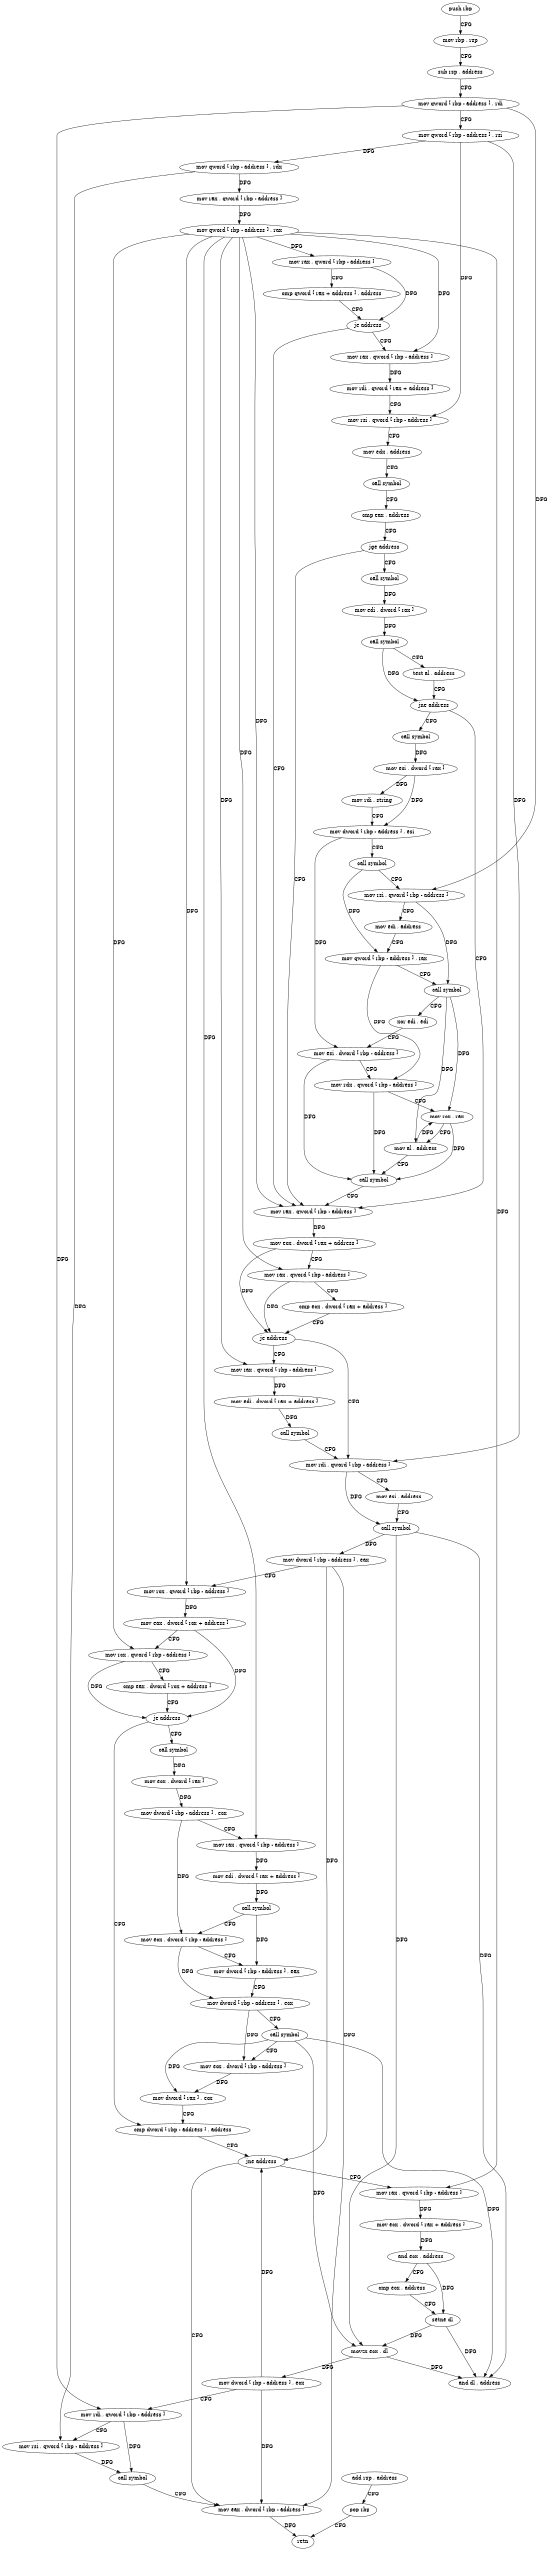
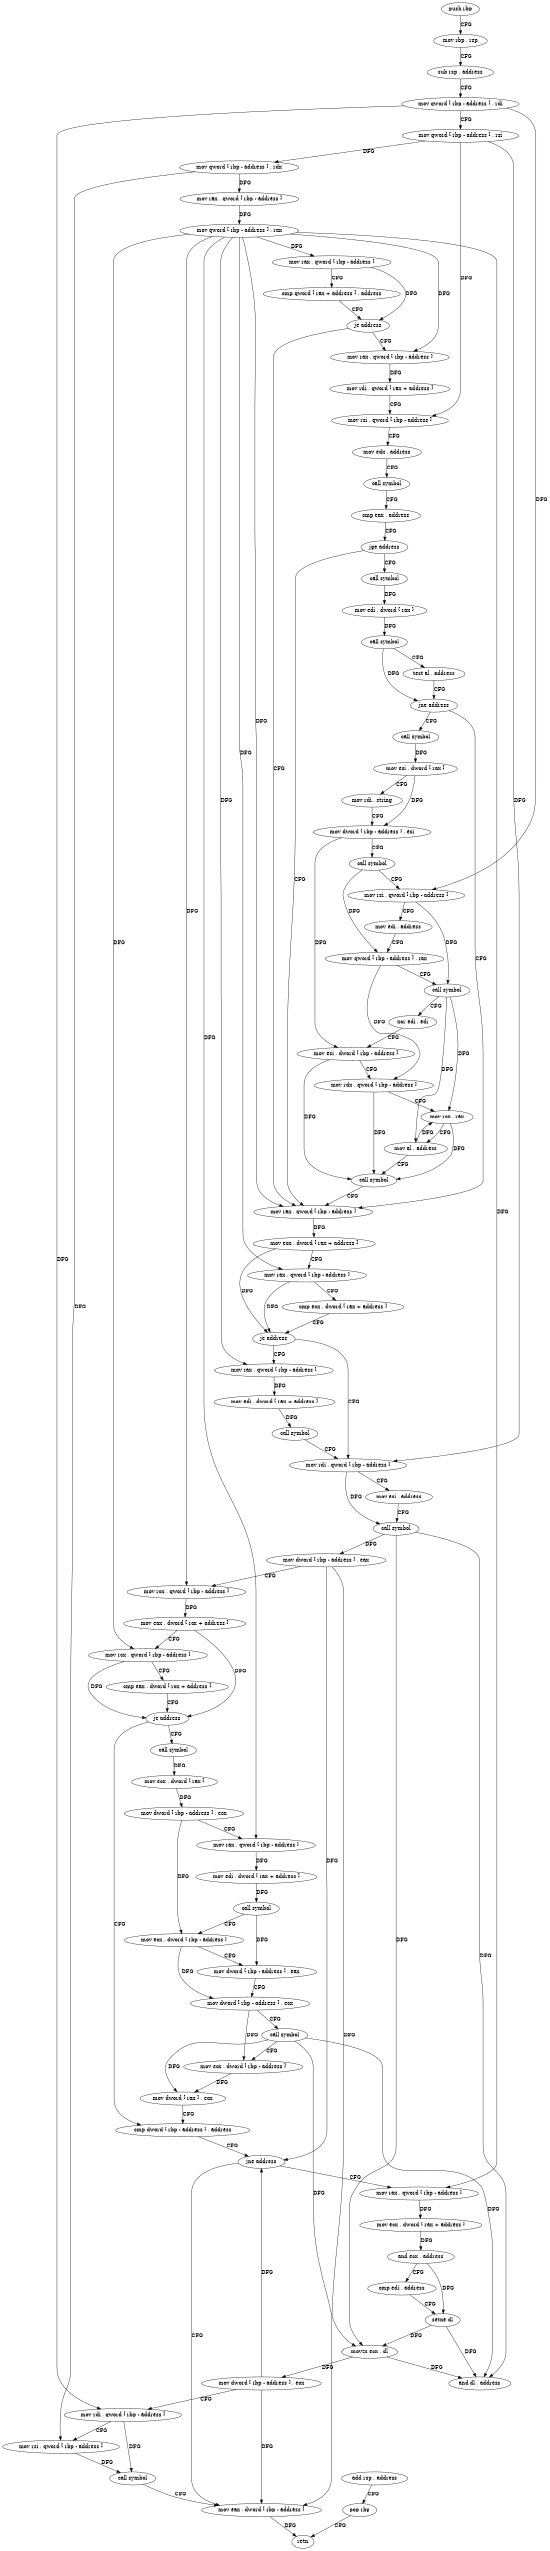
  digraph {
    n1 [label="push rbp"]
    n2 [label="mov rbp , rsp"]
    n3 [label="sub rsp , address"]
    n4 [label="mov qword [ rbp - address ] , rdi"]
    n5 [label="mov qword [ rbp - address ] , rsi"]
    n6 [label="mov rsi , qword [ rbp - address ]"]
    n7 [label="mov rdi , qword [ rbp - address ]"]
    n8 [label="mov qword [ rbp - address ] , rdx"]
    n9 [label="mov rdi , qword [ rbp - address ]"]
    n10 [label="mov rsi , qword [ rbp - address ]"]
    n11 [label="mov edi , address"]
    n12 [label="call symbol"]
    n13 [label="mov rsi , qword [ rbp - address ]"]
    n14 [label="call symbol"]
    n15 [label="mov rax , qword [ rbp - address ]"]
    n16 [label="mov esi , address"]
    n17 [label="call symbol"]
    n18 [label="mov edx , address"]
    n19 [label="mov qword [ rbp - address ] , rax"]
    n20 [label="mov rax , qword [ rbp - address ]"]
    n21 [label="mov rax , qword [ rbp - address ]"]
    n22 [label="mov rax , qword [ rbp - address ]"]
    n23 [label="mov rax , qword [ rbp - address ]"]
    n24 [label="mov rax , qword [ rbp - address ]"]
    n25 [label="mov rcx , qword [ rbp - address ]"]
    n26 [label="mov rcx , qword [ rbp - address ]"]
    n27 [label="mov rax , qword [ rbp - address ]"]
    n28 [label="mov rax , qword [ rbp - address ]"]
    n29 [label="cmp qword [ rax + address ] , address"]
    n30 [label="je address"]
    n31 [label="mov ecx , dword [ rax + address ]"]
    n32 [label="mov rdi , qword [ rax + address ]"]
    n33 [label="je address"]
    n34 [label="cmp ecx , dword [ rax + address ]"]
    n35 [label="mov edi , dword [ rax + address ]"]
    n36 [label="mov eax , dword [ rcx + address ]"]
    n37 [label="je address"]
    n38 [label="cmp eax , dword [ rcx + address ]"]
    n39 [label="mov ecx , dword [ rax + address ]"]
    n40 [label="mov edi , dword [ rax + address ]"]
    n41 [label="mov dword [ rbp - address ] , eax"]
    n42 [label="and dl , address"]
    n43 [label="movzx ecx , dl"]
    n44 [label="call symbol"]
    n45 [label="call symbol"]
    n46 [label="cmp eax , address"]
    n47 [label="jge address"]
    n48 [label="call symbol"]
    n49 [label="mov edi , dword [ rax ]"]
    n50 [label="call symbol"]
    n51 [label="jne address"]
    n52 [label="mov eax , dword [ rbp - address ]"]
    n53 [label="mov dword [ rbp - address ] , ecx"]
    n54 [label=retn]
    n55 [label="cmp dword [ rbp - address ] , address"]
    n56 [label="call symbol"]
    n57 [label="mov ecx , dword [ rax ]"]
    n58 [label="mov dword [ rbp - address ] , ecx"]
    n59 [label="test al , address"]
    n60 [label="jne address"]
    n61 [label="call symbol"]
    n62 [label="mov esi , dword [ rax ]"]
    n63 [label="mov rdi , string"]
    n64 [label="mov dword [ rbp - address ] , esi"]
    n65 [label="add rsp , address"]
    n66 [label="pop rbp"]
    n67 [label="and ecx , address"]
    n68 [label="mov ecx , dword [ rbp - address ]"]
    n69 [label="mov dword [ rbp - address ] , eax"]
    n70 [label="mov dword [ rbp - address ] , ecx"]
    n71 [label="call symbol"]
    n72 [label="call symbol"]
    n73 [label="mov ecx , dword [ rbp - address ]"]
    n74 [label="mov dword [ rax ] , ecx"]
    n75 [label="call symbol"]
    n76 [label="mov esi , dword [ rbp - address ]"]
    n77 [label="mov qword [ rbp - address ] , rax"]
    n78 [label="mov rdx , qword [ rbp - address ]"]
    n79 [label="call symbol"]
    n80 [label="xor edi , edi"]
    n81 [label="mov rcx , rax"]
    n82 [label="mov al , address"]
-   n83 [label="cmp ecx , address"]
+   n83 [label="cmp edi , address"]
    n84 [label="setne dl"]
    n1 -> n2 [label=CFG]
    n2 -> n3 [label=CFG]
    n3 -> n4 [label=CFG]
    n4 -> n5 [label=CFG]
    n4 -> n6 [label=DFG]
    n4 -> n7 [label=DFG]
    n5 -> n8 [label=DFG]
    n5 -> n9 [label=DFG]
    n5 -> n10 [label=DFG]
    n6 -> n11 [label=CFG]
    n6 -> n12 [label=DFG]
    n7 -> n13 [label=CFG]
    n7 -> n14 [label=DFG]
    n8 -> n13 [label=DFG]
    n8 -> n15 [label=DFG]
    n9 -> n16 [label=CFG]
    n9 -> n17 [label=DFG]
    n10 -> n18 [label=CFG]
    n11 -> n77 [label=CFG]
    n12 -> n80 [label=CFG]
    n12 -> n81 [label=DFG]
    n12 -> n82 [label=DFG]
    n13 -> n14 [label=DFG]
    n14 -> n52 [label=CFG]
    n15 -> n19 [label=DFG]
    n16 -> n17 [label=CFG]
    n17 -> n41 [label=DFG]
    n17 -> n42 [label=DFG]
    n17 -> n43 [label=DFG]
    n18 -> n45 [label=CFG]
    n19 -> n20 [label=DFG]
    n19 -> n21 [label=DFG]
    n19 -> n22 [label=DFG]
    n19 -> n23 [label=DFG]
    n19 -> n24 [label=DFG]
    n19 -> n25 [label=DFG]
    n19 -> n26 [label=DFG]
    n19 -> n27 [label=DFG]
    n19 -> n28 [label=DFG]
    n20 -> n29 [label=CFG]
    n20 -> n30 [label=DFG]
    n21 -> n31 [label=DFG]
    n22 -> n32 [label=DFG]
    n23 -> n33 [label=DFG]
    n23 -> n34 [label=CFG]
    n24 -> n35 [label=DFG]
    n25 -> n36 [label=DFG]
    n26 -> n37 [label=DFG]
    n26 -> n38 [label=CFG]
    n27 -> n39 [label=DFG]
    n28 -> n40 [label=DFG]
    n29 -> n30 [label=CFG]
    n30 -> n21 [label=CFG]
    n30 -> n22 [label=CFG]
    n31 -> n23 [label=CFG]
    n31 -> n33 [label=DFG]
    n32 -> n10 [label=CFG]
    n33 -> n9 [label=CFG]
    n33 -> n24 [label=CFG]
    n34 -> n33 [label=CFG]
    n35 -> n44 [label=DFG]
    n36 -> n26 [label=CFG]
    n36 -> n37 [label=DFG]
    n37 -> n55 [label=CFG]
    n37 -> n56 [label=CFG]
    n38 -> n37 [label=CFG]
    n39 -> n67 [label=DFG]
    n40 -> n71 [label=DFG]
    n41 -> n25 [label=CFG]
    n41 -> n51 [label=DFG]
    n41 -> n52 [label=DFG]
    n43 -> n42 [label=DFG]
    n43 -> n53 [label=DFG]
    n44 -> n9 [label=CFG]
    n45 -> n46 [label=CFG]
    n46 -> n47 [label=CFG]
    n47 -> n21 [label=CFG]
    n47 -> n48 [label=CFG]
    n48 -> n49 [label=DFG]
    n49 -> n50 [label=DFG]
    n50 -> n59 [label=CFG]
    n50 -> n60 [label=DFG]
    n51 -> n27 [label=CFG]
    n51 -> n52 [label=CFG]
    n52 -> n54 [label=DFG]
    n53 -> n7 [label=CFG]
    n53 -> n51 [label=DFG]
    n53 -> n52 [label=DFG]
    n55 -> n51 [label=CFG]
    n56 -> n57 [label=DFG]
    n57 -> n58 [label=DFG]
    n58 -> n28 [label=CFG]
    n58 -> n68 [label=DFG]
    n59 -> n60 [label=CFG]
    n60 -> n21 [label=CFG]
    n60 -> n61 [label=CFG]
    n61 -> n62 [label=DFG]
-   n62 -> n63 [label=DFG]
+   n62 -> n63 [label=CFG]
    n62 -> n64 [label=DFG]
    n63 -> n64 [label=CFG]
    n64 -> n75 [label=CFG]
    n64 -> n76 [label=DFG]
    n65 -> n66 [label=CFG]
    n66 -> n54 [label=CFG]
    n67 -> n83 [label=CFG]
    n67 -> n84 [label=DFG]
    n68 -> n69 [label=CFG]
    n68 -> n70 [label=DFG]
    n69 -> n70 [label=CFG]
    n70 -> n72 [label=CFG]
    n70 -> n73 [label=DFG]
    n71 -> n68 [label=CFG]
    n71 -> n69 [label=DFG]
    n72 -> n42 [label=DFG]
    n72 -> n43 [label=DFG]
    n72 -> n73 [label=CFG]
    n72 -> n74 [label=DFG]
    n73 -> n74 [label=DFG]
    n74 -> n55 [label=CFG]
    n75 -> n6 [label=CFG]
    n75 -> n77 [label=DFG]
    n76 -> n78 [label=CFG]
    n76 -> n79 [label=DFG]
    n77 -> n12 [label=CFG]
    n77 -> n78 [label=DFG]
    n78 -> n79 [label=DFG]
    n78 -> n81 [label=CFG]
    n79 -> n21 [label=CFG]
    n80 -> n76 [label=CFG]
    n81 -> n79 [label=DFG]
    n81 -> n82 [label=CFG]
    n82 -> n79 [label=CFG]
    n82 -> n81 [label=DFG]
    n83 -> n84 [label=CFG]
    n84 -> n42 [label=DFG]
    n84 -> n43 [label=DFG]
  }
